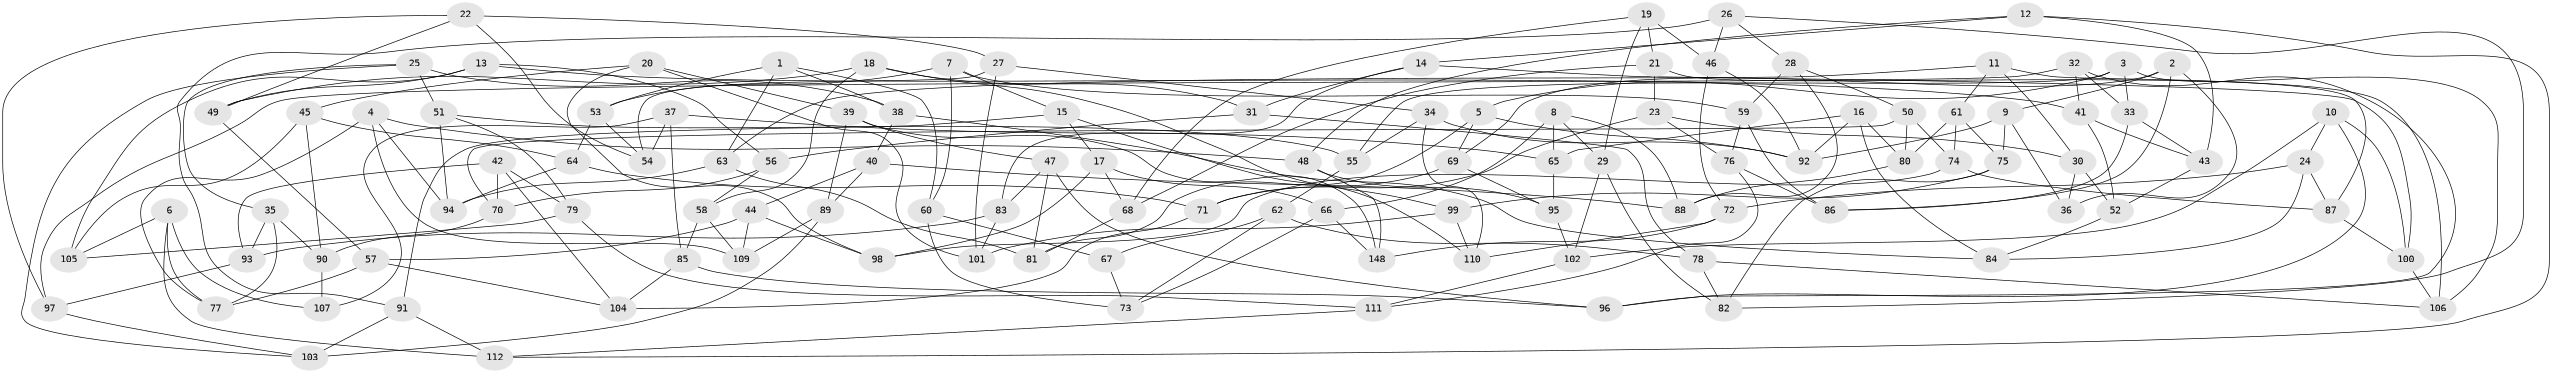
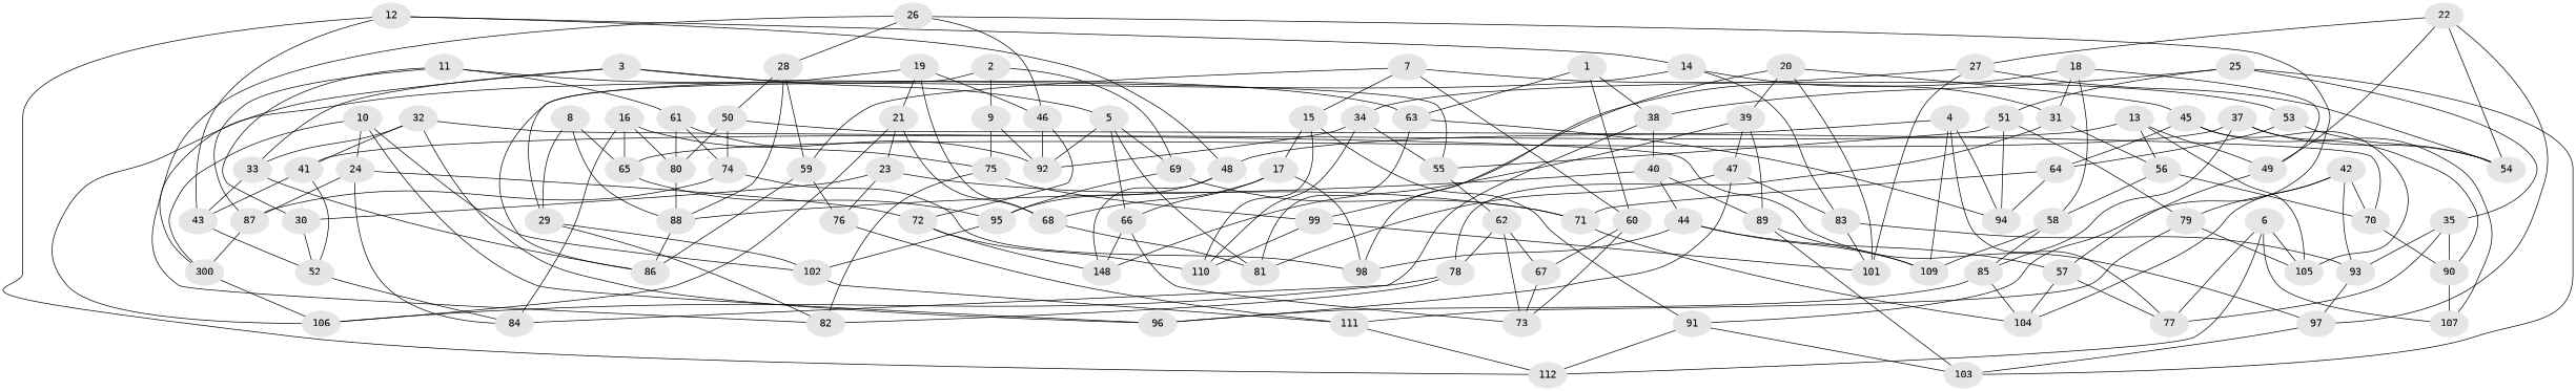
  graph {
    fontname="DejaVu Sans Mono"
    node [color=gray90 fontname="DejaVu Sans Mono" style=filled]
    edge [fontname="DejaVu Sans Mono"]
    1
    38
    53
    60
    63
    84
    40
    54
    64
    67
    73
    94
    81
    2
    9
-   36
    69
    86
    92
    75
    71
    95
    3
    5
    33
    55
    106
    43
    62
    4
    48
    77
    109
    n34 [label=148]
    6
    105
    107
    112
    7
    15
    59
    17
    91
    110
    76
    8
    29
    65
    66
    88
    102
    82
    99
    10
    24
    96
-   100
+   100 [label=300]
    87
    72
    111
    11
    30
    61
    52
    80
    74
    12
    14
    31
    83
    13
    41
    49
    56
    57
    58
    70
    78
    101
    93
    68
    98
    103
    16
    18
    85
    19
    21
    46
    23
    20
    39
    45
    47
    89
    90
    22
    27
    97
    34
    104
    25
    35
    51
    79
    26
    28
    50
    32
    37
    44
    42
    1 -- 38
-   1 -- 53
    1 -- 60
    1 -- 63
    38 -- 84
    38 -- 40
    53 -- 54
    53 -- 64
    60 -- 67
    60 -- 73
    63 -- 94
    63 -- 81
    40 -- 88
    40 -- 89
    40 -- 44
    64 -- 94
    64 -- 71
    67 -- 73
    2 -- 9
-   2 -- 36
    2 -- 69
    2 -- 86
-   9 -- 36
    9 -- 92
    9 -- 75
    69 -- 71
    69 -- 95
    75 -- 82
    75 -- 99
    71 -- 104
    95 -- 102
    3 -- 5
    3 -- 33
    3 -- 55
    3 -- 106
    5 -- 81
    5 -- 69
    5 -- 92
    33 -- 86
    33 -- 43
    55 -- 62
    43 -- 52
    62 -- 67
    62 -- 73
    62 -- 78
    4 -- 94
    4 -- 48
    4 -- 77
    4 -- 109
    48 -- 95
    48 -- n34
    6 -- 77
    6 -- 105
    6 -- 107
    6 -- 112
    7 -- 53
    7 -- 60
    7 -- 15
    7 -- 59
    15 -- 17
    15 -- 91
    15 -- 110
    59 -- 86
    59 -- 76
    17 -- 66
    17 -- 68
    17 -- 98
    91 -- 112
    91 -- 103
-   76 -- 86
+   88 -- 86
    76 -- 111
    8 -- 29
    8 -- 65
-   8 -- 66
+   5 -- 66
    8 -- 88
    29 -- 102
    29 -- 82
    65 -- 95
    66 -- 73
    66 -- n34
    102 -- 111
    99 -- 110
    99 -- 101
    10 -- 102
    10 -- 24
    10 -- 96
    10 -- 100
    24 -- 84
    24 -- 87
    24 -- 72
    100 -- 106
    87 -- 100
    72 -- n34
    72 -- 110
    111 -- 112
    11 -- 63
    11 -- 87
    11 -- 30
    11 -- 61
-   30 -- 36
    30 -- 52
    61 -- 75
    61 -- 80
    61 -- 74
    52 -- 84
    80 -- 88
    74 -- 87
    74 -- 98
    12 -- 43
    12 -- 48
    12 -- 112
    12 -- 14
    14 -- 100
    14 -- 31
    14 -- 83
    31 -- 56
    31 -- 78
    83 -- 101
    83 -- 93
    13 -- 105
    13 -- 41
    13 -- 49
    13 -- 56
    41 -- 43
    41 -- 52
    49 -- 57
    56 -- 58
    56 -- 70
    57 -- 77
    57 -- 104
    58 -- 109
    58 -- 85
    70 -- 90
    78 -- 106
    78 -- 82
    93 -- 97
    68 -- 81
    16 -- 84
    16 -- 92
    16 -- 65
    16 -- 80
    18 -- 99
    18 -- 31
    18 -- 49
    18 -- 58
    85 -- 96
    85 -- 104
    19 -- 29
    19 -- 68
    19 -- 21
    19 -- 46
    21 -- 106
    21 -- 68
    21 -- 23
    46 -- 92
    46 -- 72
    23 -- 71
    23 -- 76
    23 -- 30
    20 -- 101
    20 -- 98
    20 -- 39
    20 -- 45
    39 -- n34
    39 -- 47
    39 -- 89
    45 -- 64
    45 -- 105
    45 -- 90
    47 -- 81
    47 -- 96
    47 -- 83
    89 -- 109
    89 -- 103
    90 -- 107
    22 -- 54
    22 -- 49
    22 -- 27
    22 -- 97
    27 -- 54
    27 -- 101
    27 -- 34
    97 -- 103
    34 -- 92
    34 -- 55
    34 -- 110
    25 -- 38
    25 -- 103
    25 -- 35
    25 -- 51
    35 -- 77
    35 -- 93
    35 -- 90
    51 -- 94
    51 -- 55
    51 -- 79
    79 -- 105
    79 -- 111
    26 -- 91
    26 -- 82
    26 -- 46
    26 -- 28
    28 -- 59
    28 -- 88
    28 -- 50
    50 -- 80
    50 -- 74
    50 -- 70
    32 -- 33
    32 -- 96
    32 -- 41
    32 -- 97
    37 -- 54
    37 -- 107
    37 -- 65
    37 -- 85
    44 -- 109
    44 -- 57
    44 -- 98
    42 -- 70
    42 -- 93
    42 -- 104
    42 -- 79
  }
